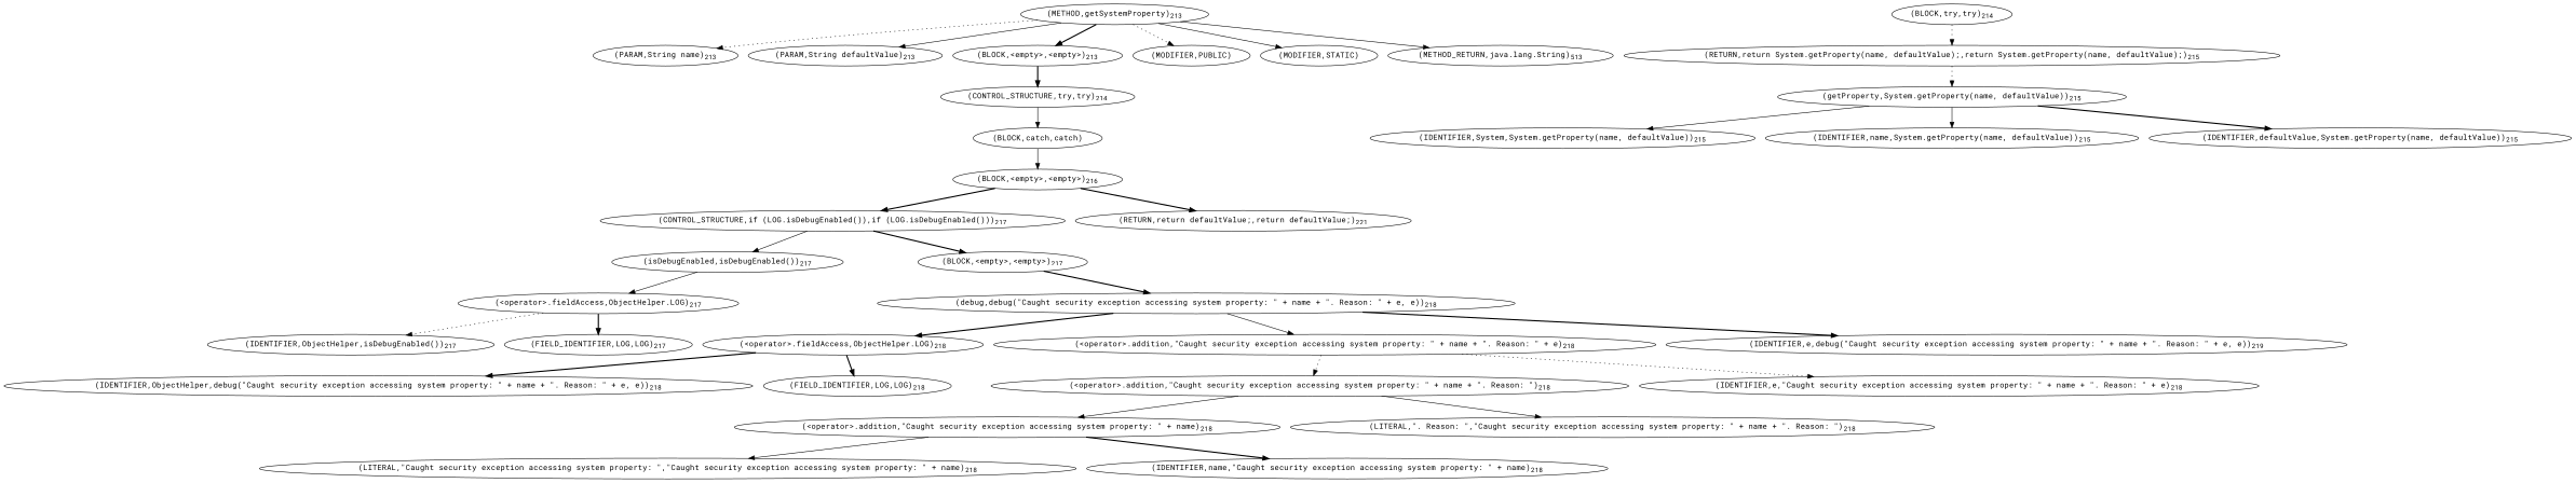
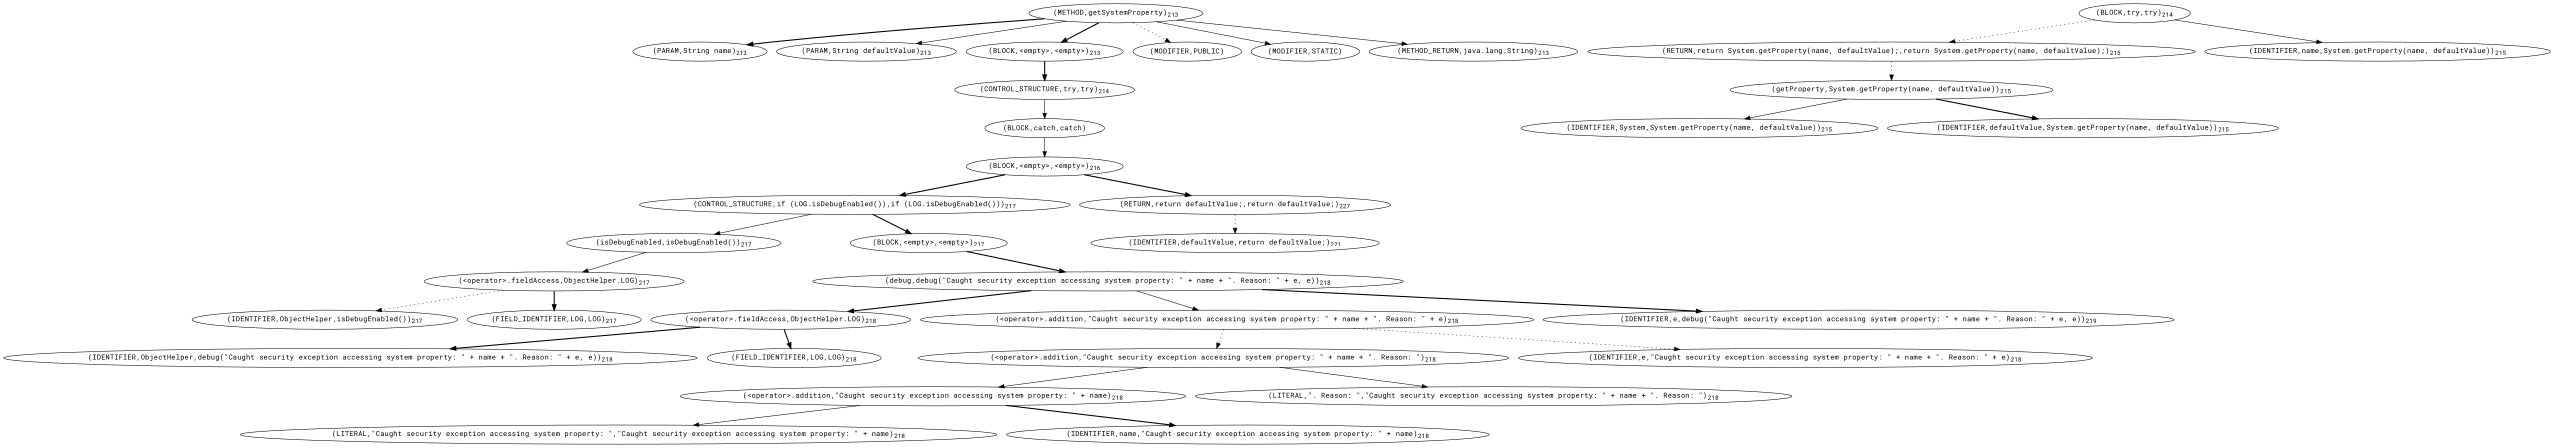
  digraph {
    fontname="Roboto Mono"
    node [fontname="Roboto Mono"]
    edge [fontname="Roboto Mono" style=bold]
    n1 [label=<(METHOD,getSystemProperty)<SUB>213</SUB>>]
    n2 [label=<(PARAM,String name)<SUB>213</SUB>>]
    n3 [label=<(PARAM,String defaultValue)<SUB>213</SUB>>]
    n4 [label=<(BLOCK,&lt;empty&gt;,&lt;empty&gt;)<SUB>213</SUB>>]
    n5 [label=<(MODIFIER,PUBLIC)>]
    n6 [label=<(MODIFIER,STATIC)>]
-   n7 [label=<(METHOD_RETURN,java.lang.String)<SUB>513</SUB>>]
+   n7 [label=<(METHOD_RETURN,java.lang.String)<SUB>213</SUB>>]
    n8 [label=<(CONTROL_STRUCTURE,try,try)<SUB>214</SUB>>]
    n9 [label=<(BLOCK,catch,catch)>]
    n10 [label=<(BLOCK,try,try)<SUB>214</SUB>>]
    n11 [label=<(RETURN,return System.getProperty(name, defaultValue);,return System.getProperty(name, defaultValue);)<SUB>215</SUB>>]
    n12 [label=<(BLOCK,&lt;empty&gt;,&lt;empty&gt;)<SUB>216</SUB>>]
    n13 [label=<(getProperty,System.getProperty(name, defaultValue))<SUB>215</SUB>>]
    n14 [label=<(IDENTIFIER,System,System.getProperty(name, defaultValue))<SUB>215</SUB>>]
    n15 [label=<(IDENTIFIER,name,System.getProperty(name, defaultValue))<SUB>215</SUB>>]
    n16 [label=<(IDENTIFIER,defaultValue,System.getProperty(name, defaultValue))<SUB>215</SUB>>]
    n17 [label=<(CONTROL_STRUCTURE,if (LOG.isDebugEnabled()),if (LOG.isDebugEnabled()))<SUB>217</SUB>>]
-   n18 [label=<(RETURN,return defaultValue;,return defaultValue;)<SUB>221</SUB>>]
+   n18 [label=<(RETURN,return defaultValue;,return defaultValue;)<SUB>227</SUB>>]
    n19 [label=<(isDebugEnabled,isDebugEnabled())<SUB>217</SUB>>]
    n20 [label=<(BLOCK,&lt;empty&gt;,&lt;empty&gt;)<SUB>217</SUB>>]
+   n21 [label=<(IDENTIFIER,defaultValue,return defaultValue;)<SUB>221</SUB>>]
    n22 [label=<(&lt;operator&gt;.fieldAccess,ObjectHelper.LOG)<SUB>217</SUB>>]
    n23 [label=<(debug,debug(&quot;Caught security exception accessing system property: &quot; + name + &quot;. Reason: &quot; + e, e))<SUB>218</SUB>>]
    n24 [label=<(IDENTIFIER,ObjectHelper,isDebugEnabled())<SUB>217</SUB>>]
    n25 [label=<(FIELD_IDENTIFIER,LOG,LOG)<SUB>217</SUB>>]
    n26 [label=<(&lt;operator&gt;.fieldAccess,ObjectHelper.LOG)<SUB>218</SUB>>]
    n27 [label=<(&lt;operator&gt;.addition,&quot;Caught security exception accessing system property: &quot; + name + &quot;. Reason: &quot; + e)<SUB>218</SUB>>]
    n28 [label=<(IDENTIFIER,e,debug(&quot;Caught security exception accessing system property: &quot; + name + &quot;. Reason: &quot; + e, e))<SUB>219</SUB>>]
    n29 [label=<(IDENTIFIER,ObjectHelper,debug(&quot;Caught security exception accessing system property: &quot; + name + &quot;. Reason: &quot; + e, e))<SUB>218</SUB>>]
    n30 [label=<(FIELD_IDENTIFIER,LOG,LOG)<SUB>218</SUB>>]
    n31 [label=<(&lt;operator&gt;.addition,&quot;Caught security exception accessing system property: &quot; + name + &quot;. Reason: &quot;)<SUB>218</SUB>>]
    n32 [label=<(IDENTIFIER,e,&quot;Caught security exception accessing system property: &quot; + name + &quot;. Reason: &quot; + e)<SUB>218</SUB>>]
    n33 [label=<(&lt;operator&gt;.addition,&quot;Caught security exception accessing system property: &quot; + name)<SUB>218</SUB>>]
    n34 [label=<(LITERAL,&quot;. Reason: &quot;,&quot;Caught security exception accessing system property: &quot; + name + &quot;. Reason: &quot;)<SUB>218</SUB>>]
    n35 [label=<(LITERAL,&quot;Caught security exception accessing system property: &quot;,&quot;Caught security exception accessing system property: &quot; + name)<SUB>218</SUB>>]
    n36 [label=<(IDENTIFIER,name,&quot;Caught security exception accessing system property: &quot; + name)<SUB>218</SUB>>]
-   n1 -> n2 [style=dotted]
+   n1 -> n2
    n1 -> n3 [style=solid]
    n1 -> n4
    n1 -> n5 [style=dotted]
    n1 -> n6 [style=solid]
    n1 -> n7 [style=solid]
    n4 -> n8
    n8 -> n9 [style=solid]
    n9 -> n12 [style=solid]
    n10 -> n11 [style=dotted]
    n11 -> n13 [style=dotted]
    n12 -> n17
    n12 -> n18
    n13 -> n14 [style=solid]
-   n13 -> n15 [style=solid]
+   n10 -> n15 [style=solid]
    n13 -> n16
    n17 -> n19 [style=solid]
    n17 -> n20
+   n18 -> n21 [style=dotted]
    n19 -> n22 [style=solid]
    n20 -> n23
    n22 -> n24 [style=dotted]
    n22 -> n25
    n23 -> n26
    n23 -> n27 [style=solid]
    n23 -> n28
    n26 -> n29
    n26 -> n30
    n27 -> n31 [style=dotted]
    n27 -> n32 [style=dotted]
    n31 -> n33 [style=solid]
    n31 -> n34 [style=solid]
    n33 -> n35 [style=solid]
    n33 -> n36
  }
